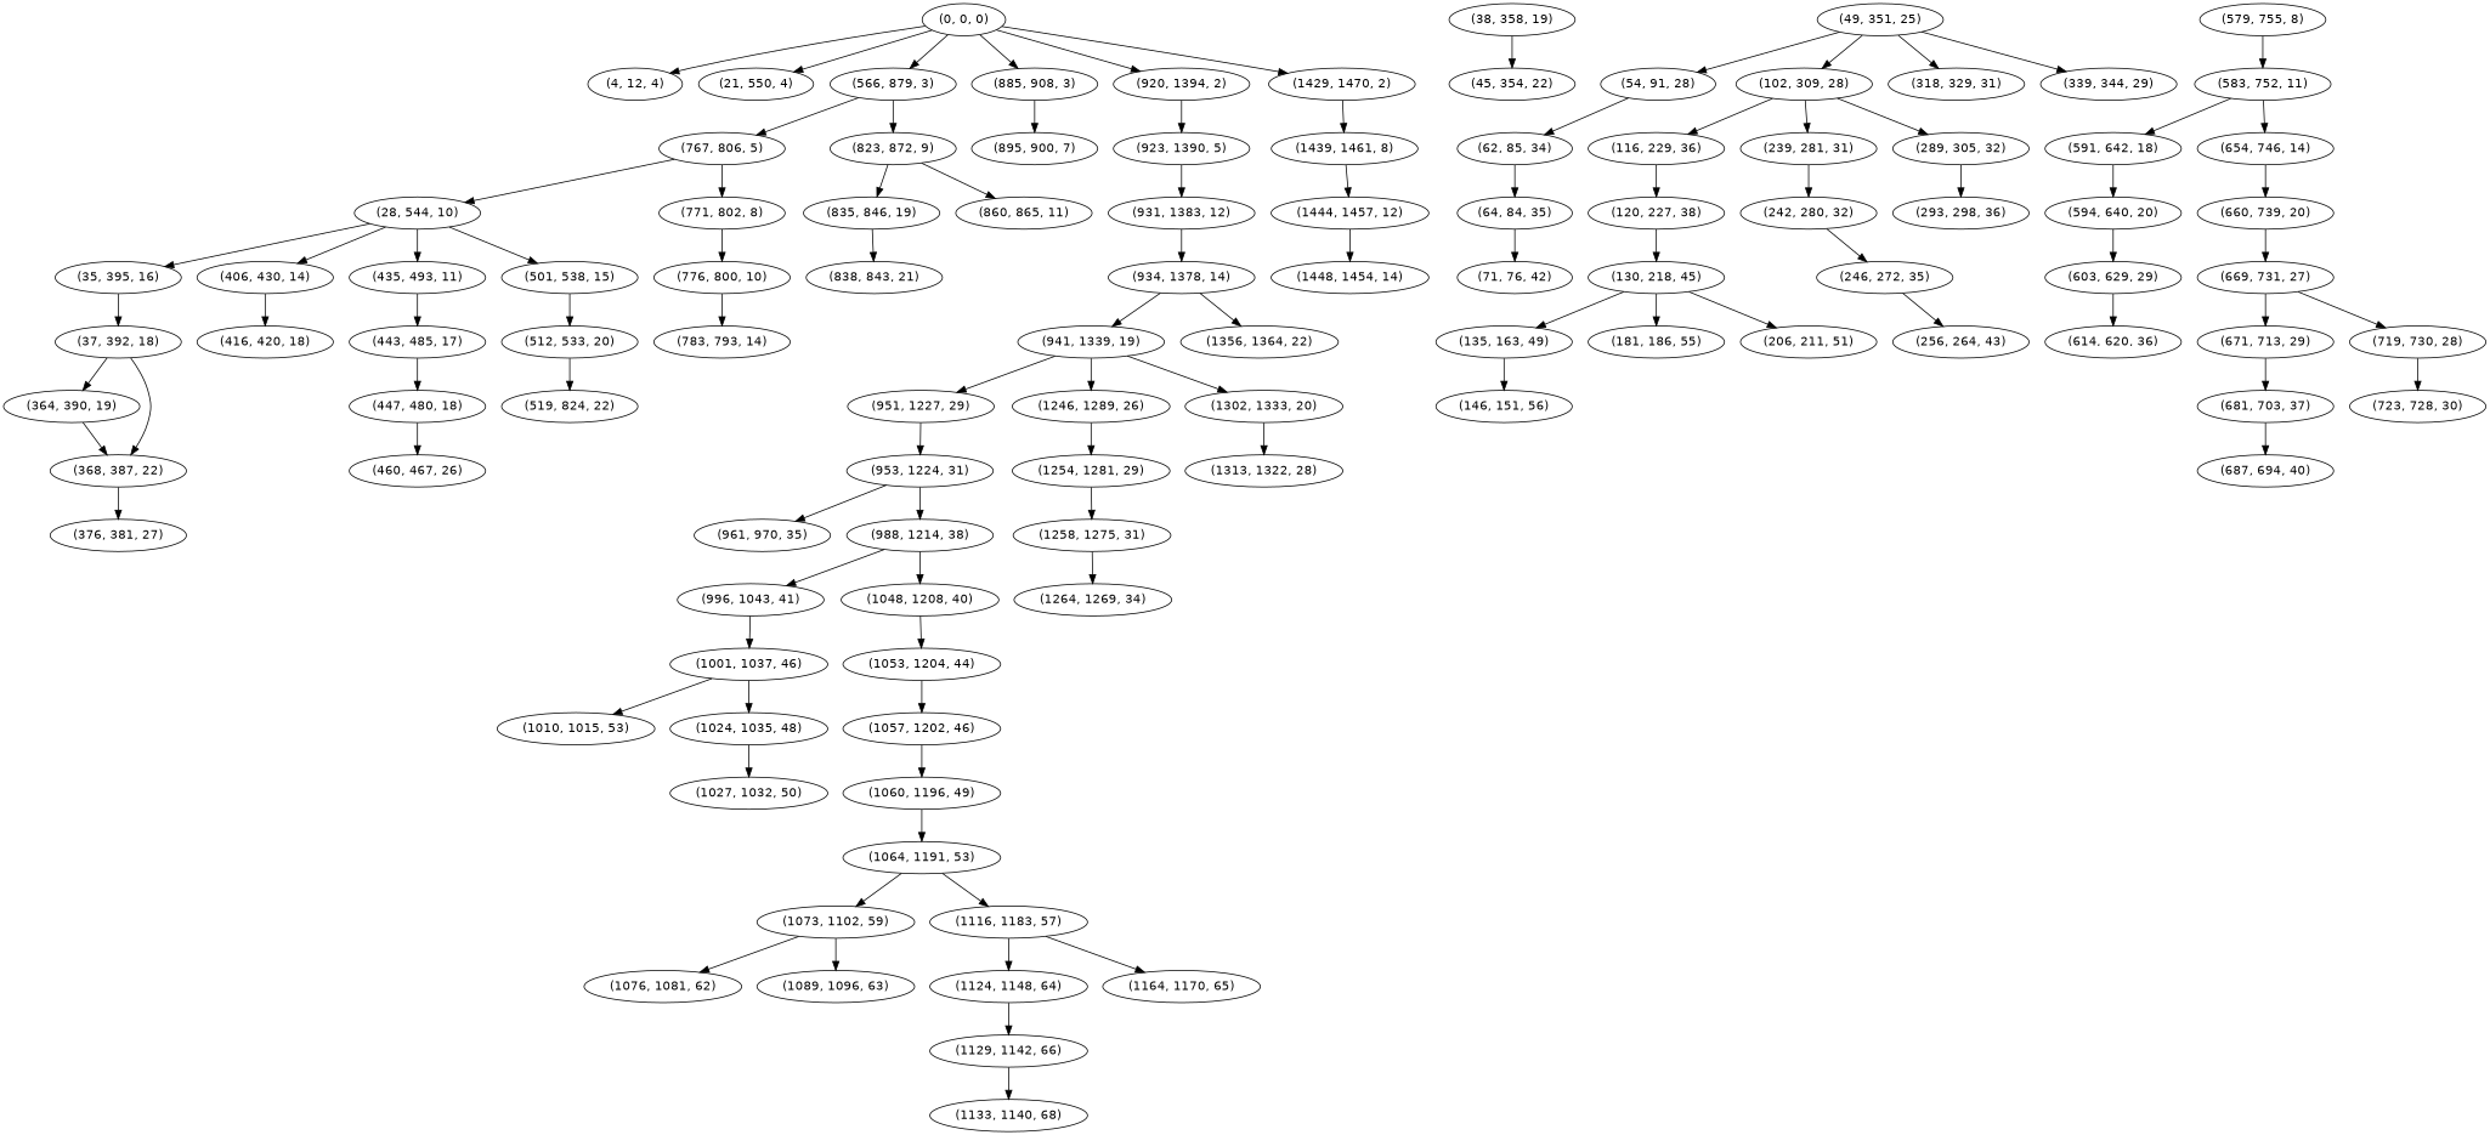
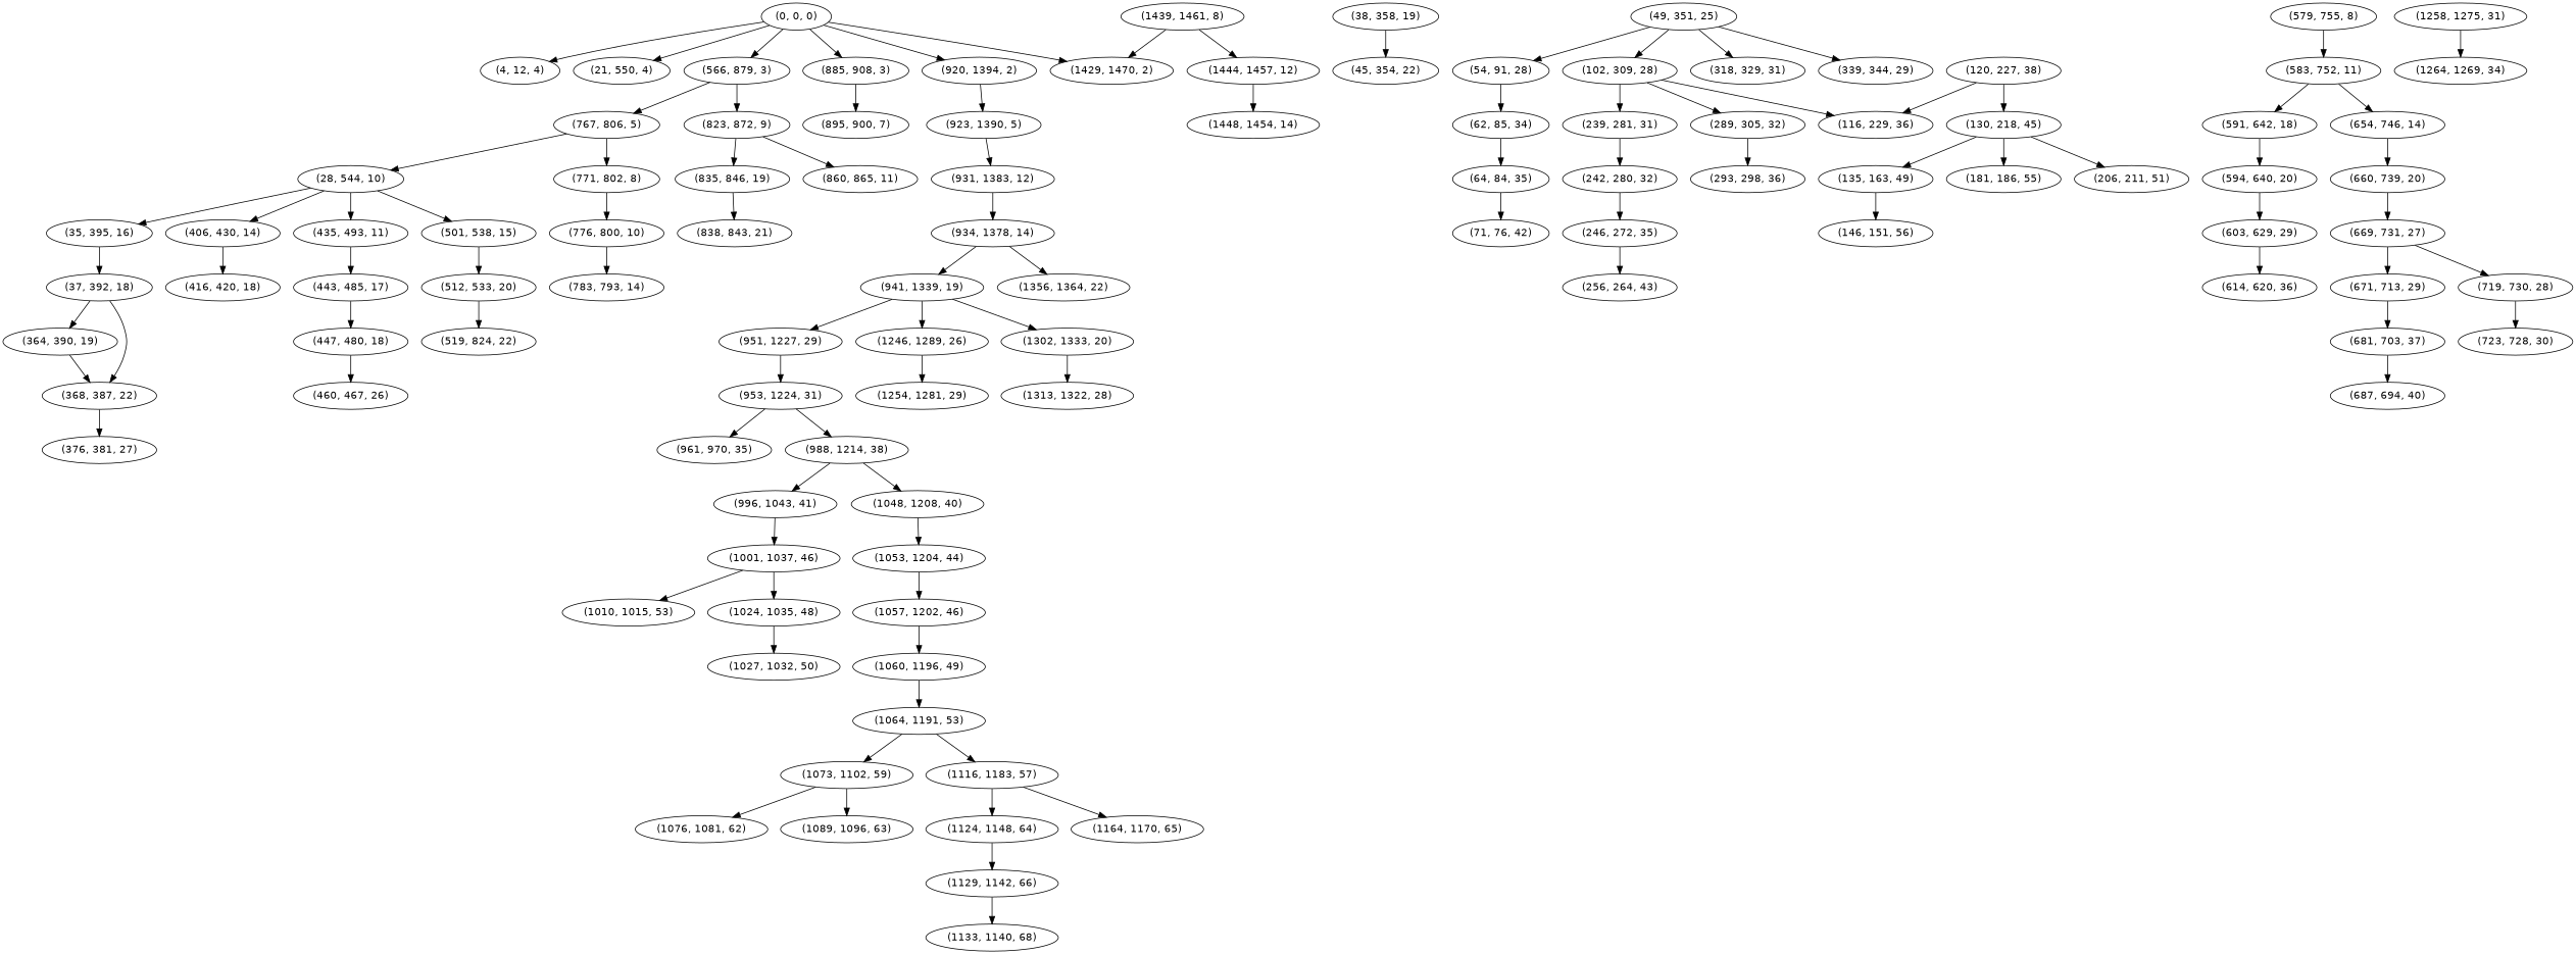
  digraph {
    fontname="DejaVu Sans"
    node [fontname="DejaVu Sans"]
    edge [fontname="DejaVu Sans"]
    "(0, 0, 0)"
    "(4, 12, 4)"
    "(21, 550, 4)"
    "(566, 879, 3)"
    "(885, 908, 3)"
    "(920, 1394, 2)"
    "(1429, 1470, 2)"
    "(767, 806, 5)"
    "(823, 872, 9)"
    "(895, 900, 7)"
    "(923, 1390, 5)"
    "(1439, 1461, 8)"
    "(28, 544, 10)"
    "(35, 395, 16)"
    "(406, 430, 14)"
    "(435, 493, 11)"
    "(501, 538, 15)"
    "(37, 392, 18)"
    n19 [label="(416, 420, 18)"]
    "(443, 485, 17)"
    "(512, 533, 20)"
    "(364, 390, 19)"
    "(368, 387, 22)"
    "(38, 358, 19)"
    "(45, 354, 22)"
    "(49, 351, 25)"
    "(54, 91, 28)"
    "(102, 309, 28)"
    "(318, 329, 31)"
    "(339, 344, 29)"
    "(62, 85, 34)"
    "(116, 229, 36)"
    "(239, 281, 31)"
    "(289, 305, 32)"
    "(64, 84, 35)"
    "(71, 76, 42)"
    "(120, 227, 38)"
    "(242, 280, 32)"
    "(293, 298, 36)"
    "(130, 218, 45)"
    "(135, 163, 49)"
    "(181, 186, 55)"
    "(206, 211, 51)"
    "(146, 151, 56)"
    "(246, 272, 35)"
    "(256, 264, 43)"
    "(376, 381, 27)"
    "(447, 480, 18)"
    "(460, 467, 26)"
    n50 [label="(519, 824, 22)"]
    "(771, 802, 8)"
    "(835, 846, 19)"
    "(860, 865, 11)"
    "(579, 755, 8)"
    "(583, 752, 11)"
    "(591, 642, 18)"
    "(654, 746, 14)"
    "(594, 640, 20)"
    "(660, 739, 20)"
    "(603, 629, 29)"
    "(614, 620, 36)"
    "(669, 731, 27)"
    "(671, 713, 29)"
    "(719, 730, 28)"
    "(681, 703, 37)"
    "(723, 728, 30)"
    "(687, 694, 40)"
    "(776, 800, 10)"
    "(783, 793, 14)"
    "(838, 843, 21)"
    "(931, 1383, 12)"
    "(934, 1378, 14)"
    "(941, 1339, 19)"
    "(1356, 1364, 22)"
    "(951, 1227, 29)"
    "(1246, 1289, 26)"
    "(1302, 1333, 20)"
    "(953, 1224, 31)"
    "(1254, 1281, 29)"
    "(1313, 1322, 28)"
    "(961, 970, 35)"
    "(988, 1214, 38)"
    "(996, 1043, 41)"
    "(1048, 1208, 40)"
    "(1001, 1037, 46)"
    "(1053, 1204, 44)"
    "(1010, 1015, 53)"
    "(1024, 1035, 48)"
    "(1027, 1032, 50)"
    "(1057, 1202, 46)"
    "(1060, 1196, 49)"
    "(1064, 1191, 53)"
    "(1073, 1102, 59)"
    "(1116, 1183, 57)"
    "(1076, 1081, 62)"
    "(1089, 1096, 63)"
    "(1124, 1148, 64)"
    "(1164, 1170, 65)"
    "(1129, 1142, 66)"
    "(1133, 1140, 68)"
    "(1258, 1275, 31)"
    "(1264, 1269, 34)"
    "(1444, 1457, 12)"
    "(1448, 1454, 14)"
    "(0, 0, 0)" -> "(4, 12, 4)"
    "(0, 0, 0)" -> "(21, 550, 4)"
    "(0, 0, 0)" -> "(566, 879, 3)"
    "(0, 0, 0)" -> "(885, 908, 3)"
    "(0, 0, 0)" -> "(920, 1394, 2)"
    "(0, 0, 0)" -> "(1429, 1470, 2)"
    "(566, 879, 3)" -> "(767, 806, 5)"
    "(566, 879, 3)" -> "(823, 872, 9)"
    "(885, 908, 3)" -> "(895, 900, 7)"
    "(920, 1394, 2)" -> "(923, 1390, 5)"
-   "(1429, 1470, 2)" -> "(1439, 1461, 8)"
+   "(1439, 1461, 8)" -> "(1429, 1470, 2)"
    "(767, 806, 5)" -> "(28, 544, 10)"
    "(767, 806, 5)" -> "(771, 802, 8)"
    "(823, 872, 9)" -> "(835, 846, 19)"
    "(823, 872, 9)" -> "(860, 865, 11)"
    "(923, 1390, 5)" -> "(931, 1383, 12)"
    "(1439, 1461, 8)" -> "(1444, 1457, 12)"
    "(28, 544, 10)" -> "(35, 395, 16)"
    "(28, 544, 10)" -> "(406, 430, 14)"
    "(28, 544, 10)" -> "(435, 493, 11)"
    "(28, 544, 10)" -> "(501, 538, 15)"
    "(35, 395, 16)" -> "(37, 392, 18)"
    "(406, 430, 14)" -> n19
    "(435, 493, 11)" -> "(443, 485, 17)"
    "(501, 538, 15)" -> "(512, 533, 20)"
    "(37, 392, 18)" -> "(364, 390, 19)"
    "(37, 392, 18)" -> "(368, 387, 22)"
    "(443, 485, 17)" -> "(447, 480, 18)"
    "(512, 533, 20)" -> n50
    "(364, 390, 19)" -> "(368, 387, 22)"
    "(368, 387, 22)" -> "(376, 381, 27)"
    "(38, 358, 19)" -> "(45, 354, 22)"
    "(49, 351, 25)" -> "(54, 91, 28)"
    "(49, 351, 25)" -> "(102, 309, 28)"
    "(49, 351, 25)" -> "(318, 329, 31)"
    "(49, 351, 25)" -> "(339, 344, 29)"
    "(54, 91, 28)" -> "(62, 85, 34)"
    "(102, 309, 28)" -> "(116, 229, 36)"
    "(102, 309, 28)" -> "(239, 281, 31)"
    "(102, 309, 28)" -> "(289, 305, 32)"
    "(62, 85, 34)" -> "(64, 84, 35)"
-   "(116, 229, 36)" -> "(120, 227, 38)"
+   "(120, 227, 38)" -> "(116, 229, 36)"
    "(239, 281, 31)" -> "(242, 280, 32)"
    "(289, 305, 32)" -> "(293, 298, 36)"
    "(64, 84, 35)" -> "(71, 76, 42)"
    "(120, 227, 38)" -> "(130, 218, 45)"
    "(242, 280, 32)" -> "(246, 272, 35)"
    "(130, 218, 45)" -> "(135, 163, 49)"
    "(130, 218, 45)" -> "(181, 186, 55)"
    "(130, 218, 45)" -> "(206, 211, 51)"
    "(135, 163, 49)" -> "(146, 151, 56)"
    "(246, 272, 35)" -> "(256, 264, 43)"
    "(447, 480, 18)" -> "(460, 467, 26)"
    "(771, 802, 8)" -> "(776, 800, 10)"
    "(835, 846, 19)" -> "(838, 843, 21)"
    "(579, 755, 8)" -> "(583, 752, 11)"
    "(583, 752, 11)" -> "(591, 642, 18)"
    "(583, 752, 11)" -> "(654, 746, 14)"
    "(591, 642, 18)" -> "(594, 640, 20)"
    "(654, 746, 14)" -> "(660, 739, 20)"
    "(594, 640, 20)" -> "(603, 629, 29)"
    "(660, 739, 20)" -> "(669, 731, 27)"
    "(603, 629, 29)" -> "(614, 620, 36)"
    "(669, 731, 27)" -> "(671, 713, 29)"
    "(669, 731, 27)" -> "(719, 730, 28)"
    "(671, 713, 29)" -> "(681, 703, 37)"
    "(719, 730, 28)" -> "(723, 728, 30)"
    "(681, 703, 37)" -> "(687, 694, 40)"
    "(776, 800, 10)" -> "(783, 793, 14)"
    "(931, 1383, 12)" -> "(934, 1378, 14)"
    "(934, 1378, 14)" -> "(941, 1339, 19)"
    "(934, 1378, 14)" -> "(1356, 1364, 22)"
    "(941, 1339, 19)" -> "(951, 1227, 29)"
    "(941, 1339, 19)" -> "(1246, 1289, 26)"
    "(941, 1339, 19)" -> "(1302, 1333, 20)"
    "(951, 1227, 29)" -> "(953, 1224, 31)"
    "(1246, 1289, 26)" -> "(1254, 1281, 29)"
    "(1302, 1333, 20)" -> "(1313, 1322, 28)"
    "(953, 1224, 31)" -> "(961, 970, 35)"
    "(953, 1224, 31)" -> "(988, 1214, 38)"
-   "(1254, 1281, 29)" -> "(1258, 1275, 31)"
    "(988, 1214, 38)" -> "(996, 1043, 41)"
    "(988, 1214, 38)" -> "(1048, 1208, 40)"
    "(996, 1043, 41)" -> "(1001, 1037, 46)"
    "(1048, 1208, 40)" -> "(1053, 1204, 44)"
    "(1001, 1037, 46)" -> "(1010, 1015, 53)"
    "(1001, 1037, 46)" -> "(1024, 1035, 48)"
    "(1053, 1204, 44)" -> "(1057, 1202, 46)"
    "(1024, 1035, 48)" -> "(1027, 1032, 50)"
    "(1057, 1202, 46)" -> "(1060, 1196, 49)"
    "(1060, 1196, 49)" -> "(1064, 1191, 53)"
    "(1064, 1191, 53)" -> "(1073, 1102, 59)"
    "(1064, 1191, 53)" -> "(1116, 1183, 57)"
    "(1073, 1102, 59)" -> "(1076, 1081, 62)"
    "(1073, 1102, 59)" -> "(1089, 1096, 63)"
    "(1116, 1183, 57)" -> "(1124, 1148, 64)"
    "(1116, 1183, 57)" -> "(1164, 1170, 65)"
    "(1124, 1148, 64)" -> "(1129, 1142, 66)"
    "(1129, 1142, 66)" -> "(1133, 1140, 68)"
    "(1258, 1275, 31)" -> "(1264, 1269, 34)"
    "(1444, 1457, 12)" -> "(1448, 1454, 14)"
  }
